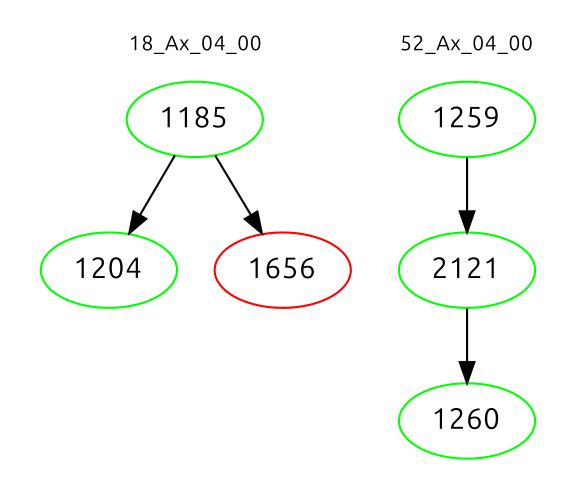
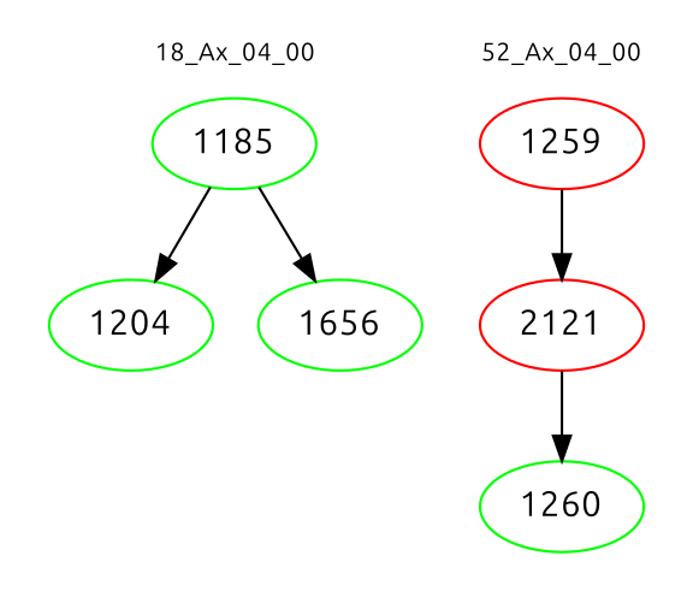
  digraph {
    fontname=Ubuntu
    node [color=green fontname=Ubuntu]
    edge [color=black fontname=Ubuntu]
    n1 [label=1185]
    n2 [label=1204]
-   n3 [color=red label=1656]
-   n4 [label=1259]
+   n3 [label=1656]
+   n4 [color=red label=1259]
    n5 [label=1260]
-   n6 [label=2121]
+   n6 [color=red label=2121]
    subgraph cluster_1 {
      color=white
      fontsize=10
      label="18_Ax_04_00"
      n1
      n2
      n3
    }
    subgraph cluster_2 {
      color=white
      fontsize=10
      label="52_Ax_04_00"
      n4
      n5
      n6
    }
    n1 -> n2
    n1 -> n3
    n4 -> n6
    n6 -> n5
  }
